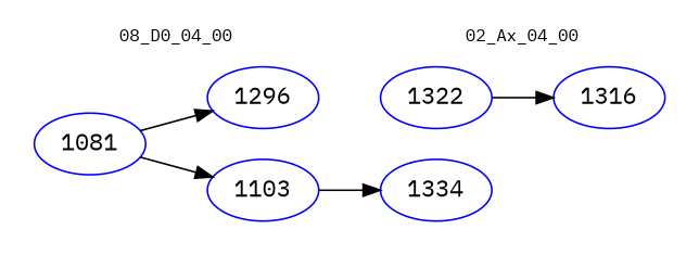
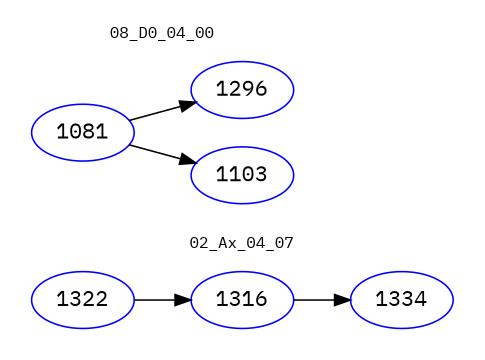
  digraph {
    fontname="IBM Plex Mono"
    rankdir=LR
    node [color=blue fontname="IBM Plex Mono"]
    edge [color=black fontname="IBM Plex Mono"]
    n1 [label=1322]
    n2 [label=1316]
    n3 [label=1334]
    n4 [label=1103]
    n5 [label=1081]
    n6 [label=1296]
    subgraph cluster_1 {
      color=white
      fontsize=10
-     label="02_Ax_04_00"
+     label="02_Ax_04_07"
      n1
      n2
      n3
    }
    subgraph cluster_2 {
      color=white
      fontsize=10
      label="08_D0_04_00"
      n4
      n5
      n6
    }
    n1 -> n2
-   n4 -> n3
+   n2 -> n3
    n5 -> n4
    n5 -> n6
  }
